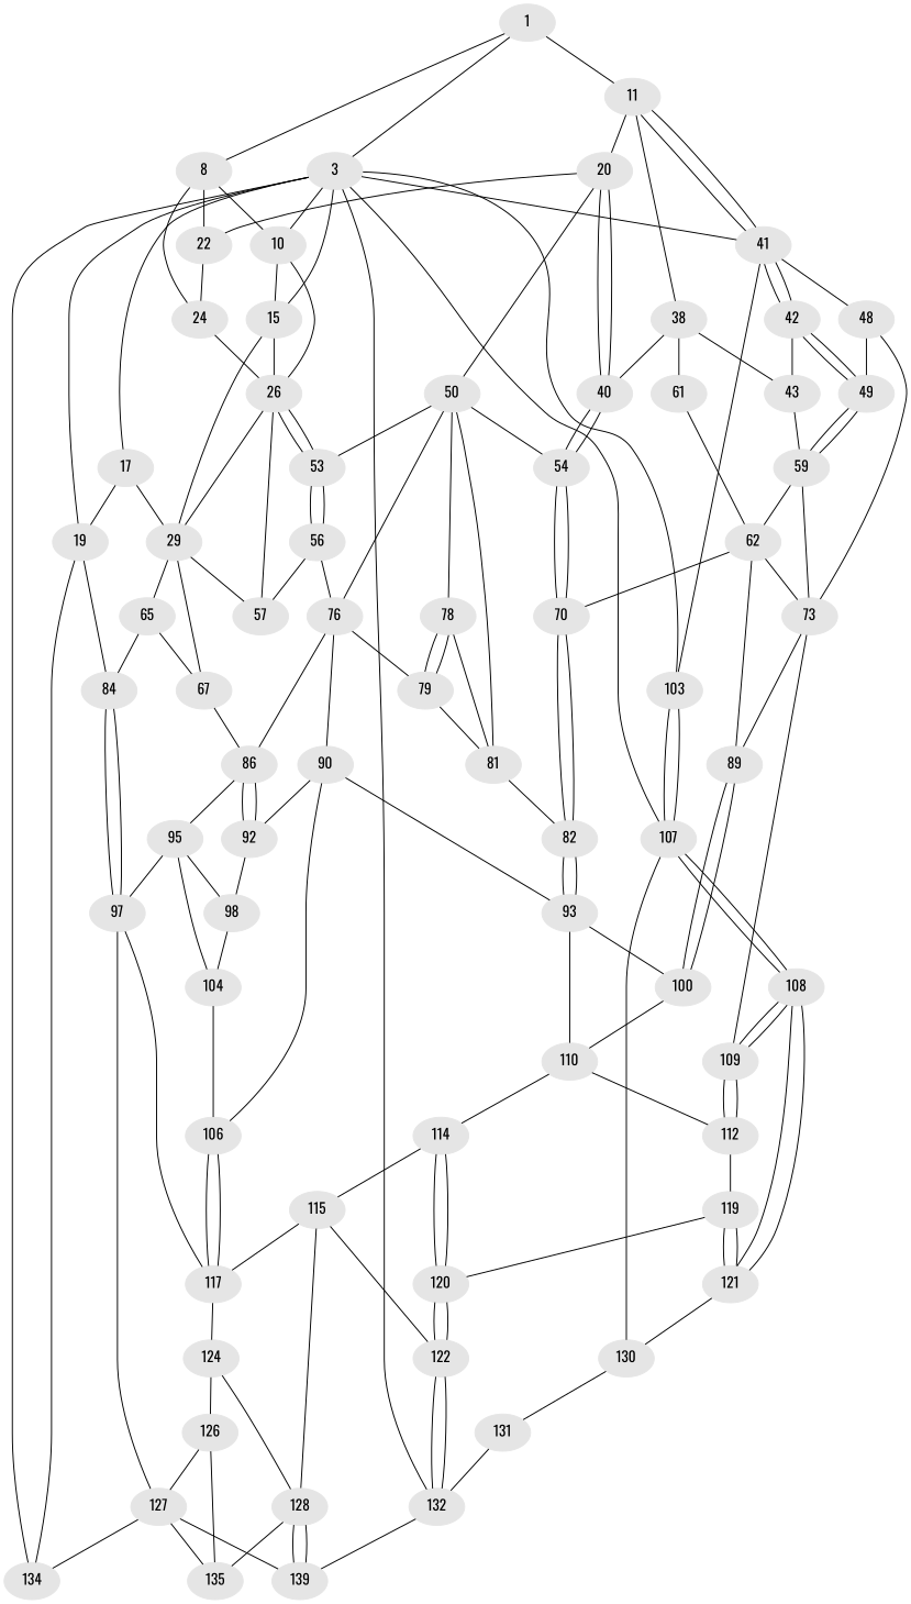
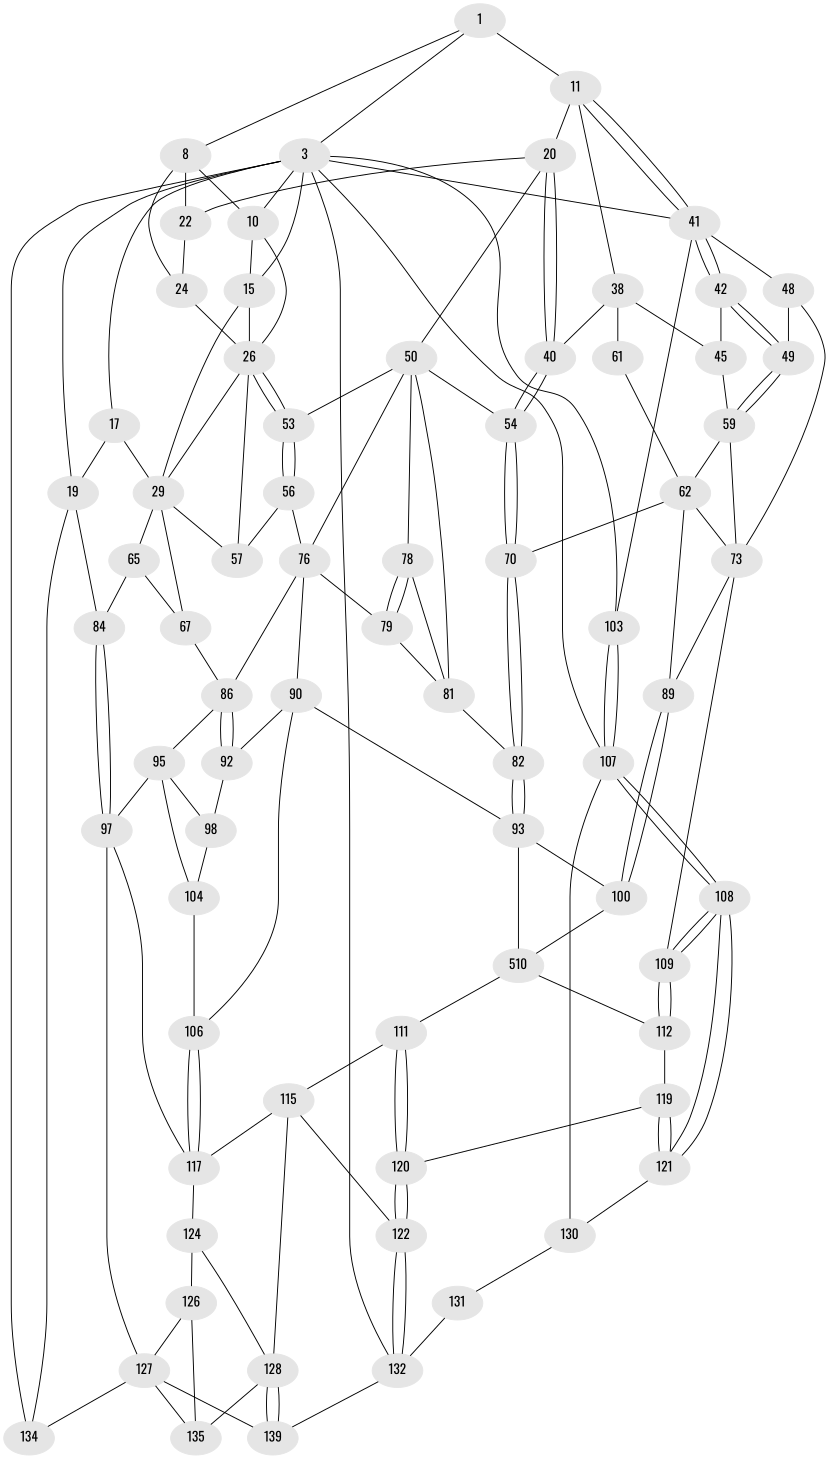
  graph {
    fontname=Oswald
    node [color=gray90 fontname=Oswald style=filled]
    edge [fontname=Oswald]
    1 [super="+2+7"]
    3 [super="+102+4"]
    8 [super="+9+23"]
    11 [super="+12"]
    10 [super="+14"]
    15 [super="+28"]
    17 [super="+18"]
    19 [super="+85"]
    41 [super="+45"]
    103
    107 [super="+140"]
    132 [super="+138"]
    134
    22
    24 [super="+25"]
    20 [super="+21"]
    38 [super="+39+44"]
    26 [super="+27"]
    29 [super="+34+30"]
    84
    42
    48 [super="+72"]
    108
    130
    139 [super="+144"]
    53
    57
    40
    50 [super="+55+51"]
-   43
+   43 [label=45]
    61
    65 [super="+68"]
    67
    97 [super="+118"]
    54
    76 [super="+77+80"]
    78
    81 [super="+83"]
    56
    86 [super="+87"]
    59 [super="+75+60"]
    62 [super="+63"]
    70
    49
    73 [super="+88+74"]
    89
    109
    79
    90 [super="+91"]
    82
    100 [super="+101"]
    92
    95 [super="+99+96"]
    93 [super="+94"]
    112
    106
-   110 [super="+113+111"]
+   110 [super="+113+111" label=510]
    117
    127 [super="+133"]
    98
    104 [super="+105"]
-   114
+   114 [label=111]
    124 [super="+125"]
    135
    121
    131
    119
    115 [super="+123+116"]
    120
    122
    128 [super="+129"]
    126 [super="+136"]
    1 -- 3
    1 -- 8
    1 -- 11 [weight=2]
    3 -- 10
    3 -- 15
    3 -- 17
    3 -- 19
    3 -- 41
    3 -- 103
    3 -- 107
    3 -- 132
    3 -- 134 [weight=2]
    8 -- 10
    8 -- 22
    8 -- 24 [weight=2]
    11 -- 41
    11 -- 41
    11 -- 20
    11 -- 38
    10 -- 15
    10 -- 26
    15 -- 26
    15 -- 29
    17 -- 19
    17 -- 29 [weight=2]
    19 -- 134
    19 -- 84
    41 -- 103
    41 -- 42
    41 -- 42
    41 -- 48 [weight=2]
    103 -- 107
    103 -- 107
    107 -- 108
    107 -- 108
    107 -- 130
    132 -- 139 [weight=2]
    22 -- 24
    24 -- 26
    20 -- 22
    20 -- 40
    20 -- 40
    20 -- 50
    38 -- 40
    38 -- 43
    38 -- 61 [weight=2]
    26 -- 29
    26 -- 53
    26 -- 53
    26 -- 57
    29 -- 57
    29 -- 65 [weight=2]
    29 -- 67
    84 -- 97
    84 -- 97
    42 -- 43
    42 -- 49
    42 -- 49
    48 -- 49
    48 -- 73
    108 -- 109
    108 -- 109
    108 -- 121
    108 -- 121
    130 -- 131
    53 -- 56
    53 -- 56
    40 -- 54
    40 -- 54
    50 -- 53
    50 -- 54
    50 -- 76
    50 -- 78
    50 -- 81
    43 -- 59
    61 -- 62
    65 -- 84
    65 -- 67
    67 -- 86
    97 -- 117
    97 -- 127
    54 -- 70
    54 -- 70
    76 -- 86
    76 -- 79
    76 -- 90
    78 -- 81
    78 -- 79
    78 -- 79
    81 -- 82
    56 -- 57
    56 -- 76
    86 -- 92
    86 -- 92
    86 -- 95
    59 -- 62 [weight=2]
    59 -- 73
    62 -- 70
    62 -- 73
    62 -- 89
    70 -- 82
    70 -- 82
    49 -- 59
    49 -- 59
    73 -- 89
    73 -- 109
    89 -- 100
    89 -- 100
    109 -- 112
    109 -- 112
    79 -- 81
    90 -- 92
    90 -- 93
    90 -- 106
    82 -- 93
    82 -- 93
    100 -- 110 [weight=2]
    92 -- 98
    95 -- 97
    95 -- 98
    95 -- 104 [weight=2]
    93 -- 100
    93 -- 110
    112 -- 119
    106 -- 117
    106 -- 117
    110 -- 112
    110 -- 114
    117 -- 124
    127 -- 134
    127 -- 139
    127 -- 135
    98 -- 104
    104 -- 106
    114 -- 115
    114 -- 120
    114 -- 120
    124 -- 128
    124 -- 126 [weight=2]
    121 -- 130
    131 -- 132 [weight=2]
    119 -- 121
    119 -- 121
    119 -- 120
    115 -- 117
    115 -- 122
    115 -- 128
    120 -- 122
    120 -- 122
    122 -- 132
    122 -- 132
    128 -- 139
    128 -- 139
    128 -- 135
    126 -- 127
    126 -- 135
  }
